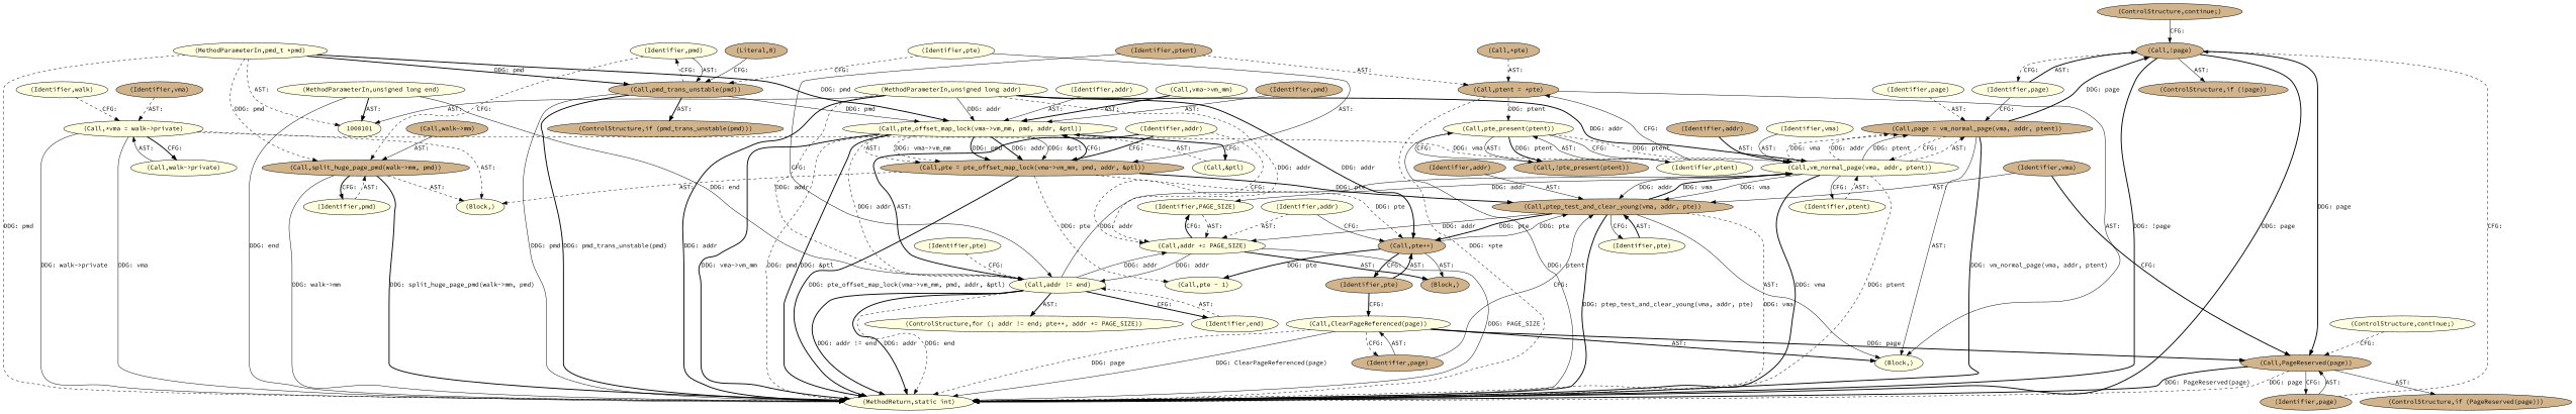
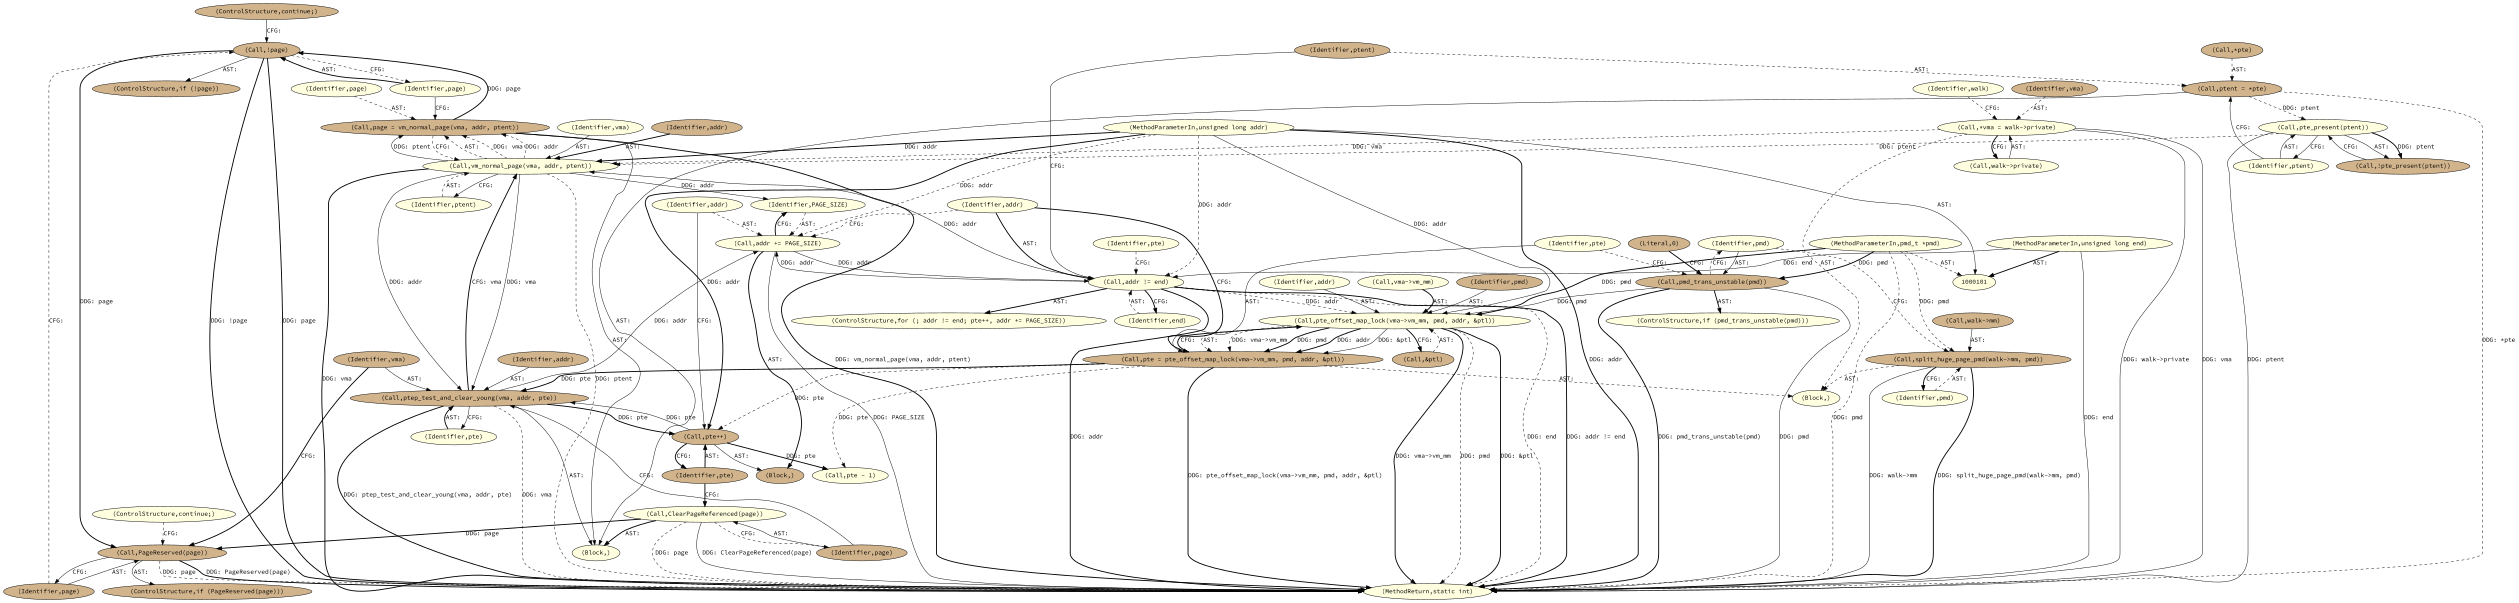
  digraph {
    fontname="Source Code Pro"
    node [fillcolor=lightyellow fontname="Source Code Pro" style=filled]
    edge [fontname="Source Code Pro" style=solid]
    n1 [fillcolor=tan label="(Call,!page)"]
    n2 [fillcolor=tan label="(Call,PageReserved(page))"]
    n3 [fillcolor=tan label="(ControlStructure,if (!page))"]
    n4 [label="(MethodReturn,static int)"]
    n5 [label="(Identifier,page)"]
    n6 [fillcolor=tan label="(ControlStructure,if (PageReserved(page)))"]
    n7 [fillcolor=tan label="(Identifier,page)"]
    n8 [fillcolor=tan label="(Call,page = vm_normal_page(vma, addr, ptent))"]
    n9 [label="(Call,vm_normal_page(vma, addr, ptent))"]
    n10 [label="(Block,)"]
    n11 [fillcolor=tan label="(Call,ptep_test_and_clear_young(vma, addr, pte))"]
    n12 [label="(Identifier,ptent)"]
    n13 [label="(Identifier,PAGE_SIZE)"]
    n14 [label="(Call,addr += PAGE_SIZE)"]
    n15 [fillcolor=tan label="(Call,pte++)"]
    n16 [label="(Identifier,pte)"]
    n17 [label="(Call,addr != end)"]
    n18 [fillcolor=tan label="(Block,)"]
    n19 [label="(Call,pte - 1)"]
    n20 [fillcolor=tan label="(Identifier,pte)"]
    n21 [label="(MethodParameterIn,unsigned long addr)"]
    n22 [label="(Call,pte_offset_map_lock(vma->vm_mm, pmd, addr, &ptl))"]
    1000101
    n24 [fillcolor=tan label="(Call,pte = pte_offset_map_lock(vma->vm_mm, pmd, addr, &ptl))"]
-   n25 [label="(Call,&ptl)"]
+   n25 [fillcolor=tan label="(Call,&ptl)"]
    n26 [label="(ControlStructure,for (; addr != end; pte++, addr += PAGE_SIZE))"]
    n27 [label="(Identifier,end)"]
    n28 [label="(Call,ClearPageReferenced(page))"]
    n29 [label="(Block,)"]
    n30 [fillcolor=tan label="(Call,pmd_trans_unstable(pmd))"]
    n31 [label="(Identifier,pmd)"]
-   n32 [fillcolor=tan label="(ControlStructure,if (pmd_trans_unstable(pmd)))"]
+   n32 [label="(ControlStructure,if (pmd_trans_unstable(pmd)))"]
    n33 [fillcolor=tan label="(Call,split_huge_page_pmd(walk->mm, pmd))"]
    n34 [label="(Identifier,pmd)"]
    n35 [label="(MethodParameterIn,pmd_t *pmd)"]
    n36 [label="(Call,*vma = walk->private)"]
    n37 [label="(Call,walk->private)"]
    n38 [label="(MethodParameterIn,unsigned long end)"]
    n39 [label="(Call,pte_present(ptent))"]
    n40 [label="(Identifier,ptent)"]
    n41 [fillcolor=tan label="(Call,!pte_present(ptent))"]
    n42 [fillcolor=tan label="(Call,ptent = *pte)"]
    n43 [fillcolor=tan label="(Call,*pte)"]
    n44 [fillcolor=tan label="(Identifier,page)"]
    n45 [fillcolor=tan label="(Literal,0)"]
    n46 [fillcolor=tan label="(Call,walk->mm)"]
    n47 [label="(Identifier,pte)"]
    n48 [label="(Identifier,addr)"]
    n49 [label="(Identifier,addr)"]
    n50 [label="(Identifier,walk)"]
    n51 [fillcolor=tan label="(Identifier,addr)"]
    n52 [label="(Identifier,addr)"]
    n53 [fillcolor=tan label="(Identifier,ptent)"]
    n54 [label="(Call,vma->vm_mm)"]
    n55 [fillcolor=tan label="(ControlStructure,continue;)"]
    n56 [label="(Identifier,vma)"]
    n57 [label="(Identifier,pte)"]
    n58 [fillcolor=tan label="(Identifier,pmd)"]
    n59 [label="(ControlStructure,continue;)"]
    n60 [fillcolor=tan label="(Identifier,vma)"]
    n61 [fillcolor=tan label="(Identifier,addr)"]
    n62 [label="(Identifier,page)"]
    n63 [fillcolor=tan label="(Identifier,vma)"]
    n1 -> n2 [label="DDG: page" style=bold]
    n1 -> n3 [label="AST: "]
    n1 -> n4 [label="DDG: !page" style=bold]
    n1 -> n4 [label="DDG: page" style=bold]
    n1 -> n5 [label="CFG: " style=dashed]
    n2 -> n4 [label="DDG: page" style=dashed]
    n2 -> n4 [label="DDG: PageReserved(page)" style=bold]
    n2 -> n6 [label="AST: "]
    n2 -> n7 [label="CFG: "]
    n5 -> n1 [label="AST: " style=bold]
    n5 -> n8 [label="CFG: "]
    n7 -> n1 [label="CFG: " style=dashed]
    n7 -> n2 [label="AST: "]
    n8 -> n1 [label="DDG: page" style=bold]
    n8 -> n4 [label="DDG: vm_normal_page(vma, addr, ptent)" style=bold]
    n8 -> n9 [label="CFG: " style=dashed]
    n8 -> n10 [label="AST: "]
    n9 -> n4 [label="DDG: vma" style=bold]
    n9 -> n4 [label="DDG: ptent" style=dashed]
    n9 -> n8 [label="AST: " style=dashed]
    n9 -> n8 [label="DDG: vma" style=dashed]
    n9 -> n8 [label="DDG: addr" style=dashed]
    n9 -> n8 [label="DDG: ptent"]
    n9 -> n11 [label="DDG: vma"]
    n9 -> n11 [label="DDG: addr"]
    n9 -> n12 [label="CFG: "]
    n9 -> n13 [label="DDG: addr"]
    n11 -> n4 [label="DDG: ptep_test_and_clear_young(vma, addr, pte)" style=bold]
    n11 -> n4 [label="DDG: vma" style=dashed]
-   n11 -> n9 [label="DDG: vma" style=bold]
+   n11 -> n9 [label="CFG: vma" style=bold]
    n11 -> n10 [label="AST: "]
    n11 -> n14 [label="DDG: addr"]
    n11 -> n15 [label="DDG: pte" style=bold]
    n11 -> n16 [label="CFG: "]
    n12 -> n9 [label="AST: " style=dashed]
    n13 -> n14 [label="AST: " style=dashed]
    n14 -> n4 [label="DDG: PAGE_SIZE"]
    n14 -> n13 [label="CFG: " style=bold]
    n14 -> n17 [label="DDG: addr"]
    n14 -> n18 [label="AST: " style=bold]
    n15 -> n11 [label="DDG: pte"]
    n15 -> n18 [label="AST: "]
    n15 -> n19 [label="DDG: pte" style=bold]
    n15 -> n20 [label="CFG: " style=bold]
    n16 -> n11 [label="AST: " style=bold]
    n17 -> n4 [label="DDG: end" style=dashed]
    n17 -> n4 [label="DDG: addr != end" style=bold]
    n17 -> n4 [label="DDG: addr" style=bold]
    n17 -> n9 [label="DDG: addr"]
    n17 -> n14 [label="DDG: addr"]
    n17 -> n26 [label="AST: " style=bold]
    n17 -> n27 [label="CFG: " style=bold]
    n20 -> n15 [label="AST: " style=bold]
    n20 -> n28 [label="CFG: " style=bold]
    n21 -> n4 [label="DDG: addr" style=bold]
    n21 -> n9 [label="DDG: addr" style=bold]
    n21 -> n14 [label="DDG: addr" style=dashed]
    n21 -> n15 [label="DDG: addr" style=bold]
    n21 -> n17 [label="DDG: addr" style=dashed]
    n21 -> n22 [label="DDG: addr"]
    n21 -> 1000101 [label="AST: "]
    n22 -> n4 [label="DDG: vma->vm_mm" style=bold]
    n22 -> n4 [label="DDG: pmd" style=dashed]
    n22 -> n4 [label="DDG: &ptl" style=bold]
-   n22 -> n17 [label="DDG: addr" style=dashed]
+   n17 -> n22 [label="DDG: addr" style=dashed]
    n22 -> n24 [label="AST: " style=dashed]
    n22 -> n24 [label="DDG: vma->vm_mm" style=dashed]
    n22 -> n24 [label="DDG: pmd" style=bold]
    n22 -> n24 [label="DDG: addr" style=bold]
    n22 -> n24 [label="DDG: &ptl"]
    n22 -> n25 [label="CFG: " style=bold]
    n24 -> n4 [label="DDG: pte_offset_map_lock(vma->vm_mm, pmd, addr, &ptl)" style=bold]
    n24 -> n11 [label="DDG: pte" style=bold]
    n24 -> n15 [label="DDG: pte" style=dashed]
    n24 -> n19 [label="DDG: pte" style=dashed]
    n24 -> n22 [label="CFG: " style=bold]
    n24 -> n29 [label="AST: " style=dashed]
    n25 -> n22 [label="AST: " style=dashed]
    n27 -> n17 [label="AST: " style=dashed]
    n28 -> n2 [label="DDG: page" style=bold]
    n28 -> n4 [label="DDG: page" style=dashed]
    n28 -> n4 [label="DDG: ClearPageReferenced(page)"]
    n28 -> n10 [label="AST: " style=bold]
    n28 -> n44 [label="CFG: " style=dashed]
    n30 -> n4 [label="DDG: pmd_trans_unstable(pmd)" style=bold]
    n30 -> n4 [label="DDG: pmd"]
    n30 -> n22 [label="DDG: pmd"]
    n30 -> n31 [label="CFG: " style=dashed]
    n30 -> n32 [label="AST: " style=bold]
    n31 -> n30 [label="AST: "]
    n31 -> n33 [label="CFG: " style=dashed]
    n33 -> n4 [label="DDG: walk->mm"]
    n33 -> n4 [label="DDG: split_huge_page_pmd(walk->mm, pmd)" style=bold]
    n33 -> n29 [label="AST: " style=dashed]
    n33 -> n34 [label="CFG: " style=bold]
    n34 -> n33 [label="AST: " style=dashed]
    n35 -> n4 [label="DDG: pmd" style=dashed]
    n35 -> n22 [label="DDG: pmd" style=bold]
    n35 -> 1000101 [label="AST: " style=dashed]
    n35 -> n30 [label="DDG: pmd" style=bold]
    n35 -> n33 [label="DDG: pmd" style=dashed]
    n36 -> n4 [label="DDG: walk->private"]
    n36 -> n4 [label="DDG: vma"]
    n36 -> n9 [label="DDG: vma" style=dashed]
    n36 -> n29 [label="AST: " style=dashed]
    n36 -> n37 [label="CFG: " style=bold]
    n37 -> n36 [label="AST: "]
    n38 -> n4 [label="DDG: end"]
    n38 -> n17 [label="DDG: end"]
    n38 -> 1000101 [label="AST: " style=bold]
    n39 -> n4 [label="DDG: ptent"]
    n39 -> n9 [label="DDG: ptent" style=dashed]
    n39 -> n40 [label="CFG: "]
    n39 -> n41 [label="AST: "]
    n39 -> n41 [label="DDG: ptent" style=bold]
    n40 -> n39 [label="AST: "]
    n40 -> n42 [label="CFG: "]
    n41 -> n39 [label="CFG: "]
    n42 -> n4 [label="DDG: *pte" style=dashed]
    n42 -> n10 [label="AST: "]
    n42 -> n39 [label="DDG: ptent" style=dashed]
    n43 -> n42 [label="AST: " style=dashed]
    n44 -> n11 [label="CFG: "]
    n44 -> n28 [label="AST: "]
-   n45 -> n30 [label="CFG: "]
+   n45 -> n30 [label="CFG: " style=bold]
    n46 -> n33 [label="AST: "]
    n47 -> n24 [label="AST: "]
    n47 -> n30 [label="CFG: " style=dashed]
    n48 -> n22 [label="AST: "]
    n49 -> n14 [label="AST: " style=dashed]
    n49 -> n15 [label="CFG: "]
    n50 -> n36 [label="CFG: " style=dashed]
    n51 -> n9 [label="AST: " style=bold]
    n52 -> n14 [label="CFG: " style=dashed]
    n52 -> n17 [label="AST: " style=bold]
    n52 -> n24 [label="CFG: " style=bold]
    n53 -> n17 [label="CFG: "]
    n53 -> n42 [label="AST: " style=dashed]
    n54 -> n22 [label="AST: " style=bold]
    n55 -> n1 [label="CFG: "]
    n56 -> n9 [label="AST: "]
    n57 -> n17 [label="CFG: " style=dashed]
    n58 -> n22 [label="AST: "]
    n59 -> n2 [label="CFG: " style=dashed]
    n60 -> n36 [label="AST: " style=dashed]
    n61 -> n11 [label="AST: "]
    n62 -> n8 [label="AST: " style=dashed]
    n63 -> n2 [label="CFG: " style=bold]
    n63 -> n11 [label="AST: "]
  }
